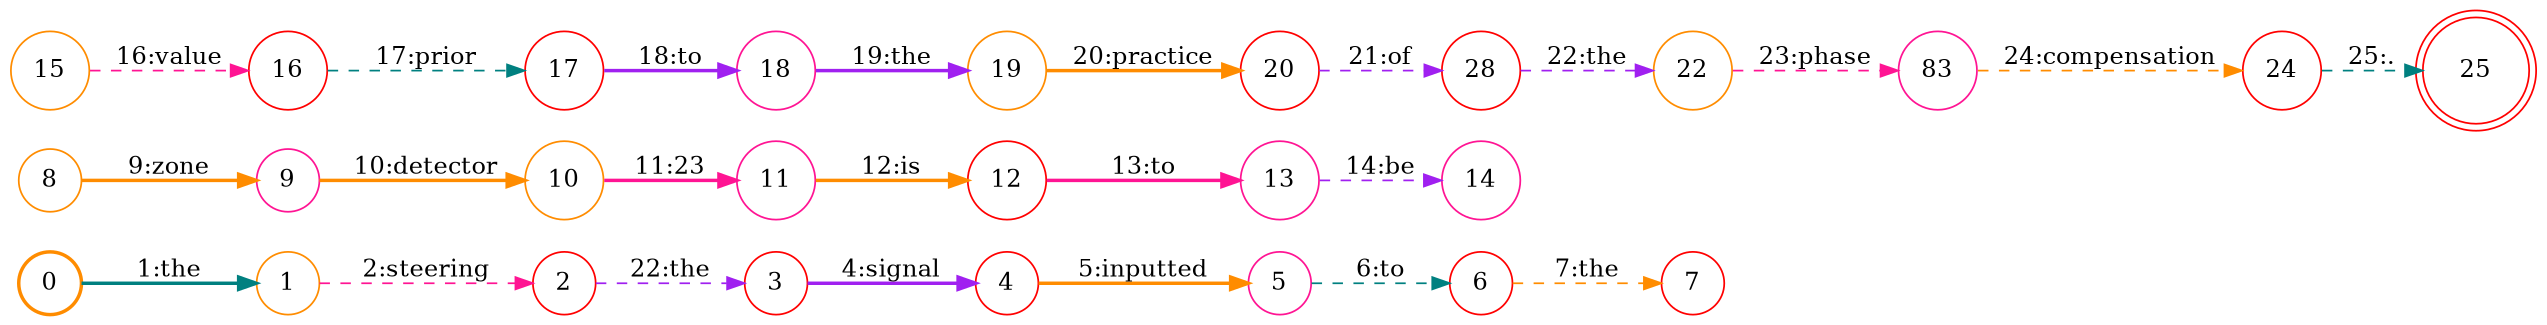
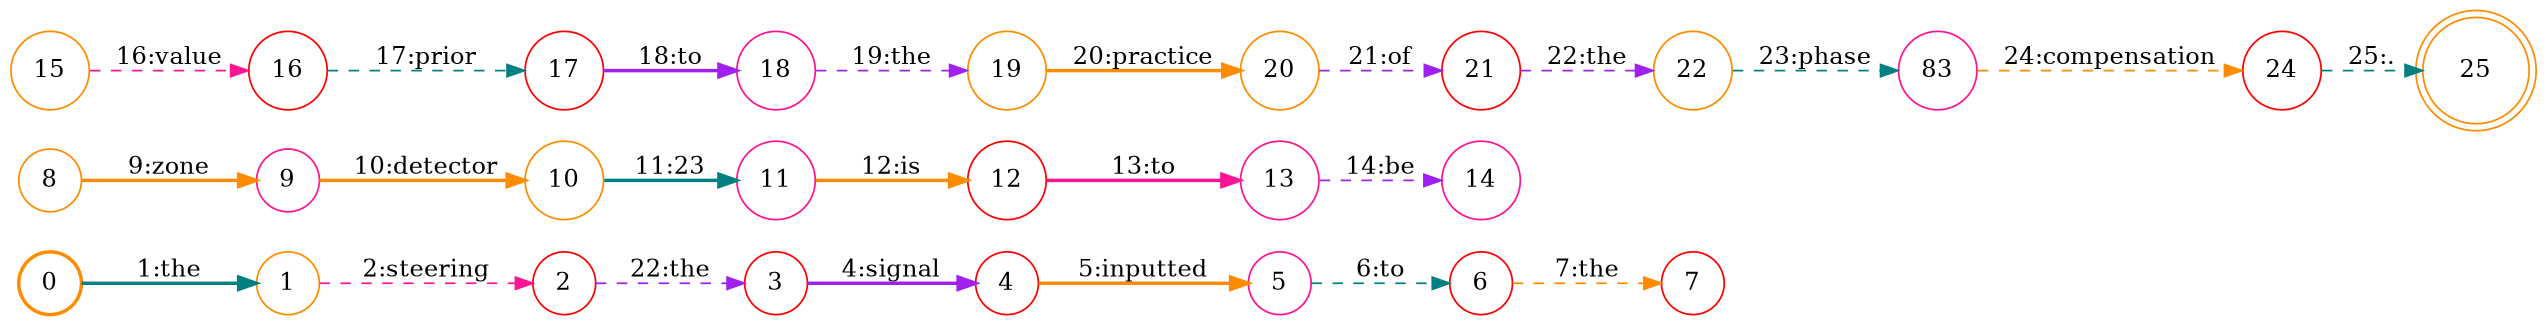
  digraph {
    nodesep=0.25
    rankdir=LR
    ranksep=0.4
    node [color=red fontsize=14 shape=circle style=solid]
    edge [color=purple fontsize=14 style=dashed]
    n1 [color=darkorange label=0 style=bold]
    n2 [color=darkorange label=1]
    n3 [label=2]
    n4 [label=3]
    n5 [label=4]
    n6 [color=deeppink label=5]
    n7 [label=6]
    n8 [label=7]
    n9 [color=darkorange label=8]
    n10 [color=deeppink label=9]
    n11 [color=darkorange label=10]
    n12 [color=deeppink label=11]
    n13 [label=12]
    n14 [color=deeppink label=13]
    n15 [color=deeppink label=14]
    n16 [color=darkorange label=15]
    n17 [label=16]
    n18 [label=17]
    n19 [color=deeppink label=18]
    n20 [color=darkorange label=19]
-   n21 [label=20]
-   n22 [label=28]
+   n21 [color=darkorange label=20]
+   n22 [label=21]
    n23 [color=darkorange label=22]
    n24 [color=deeppink label=83]
    n25 [label=24]
-   n26 [label=25 shape=doublecircle]
+   n26 [color=darkorange label=25 shape=doublecircle]
    n1 -> n2 [color=teal label="1:the" style=bold]
    n2 -> n3 [color=deeppink label="2:steering"]
    n3 -> n4 [label="22:the"]
    n4 -> n5 [label="4:signal" style=bold]
    n5 -> n6 [color=darkorange label="5:inputted" style=bold]
    n6 -> n7 [color=teal label="6:to"]
    n7 -> n8 [color=darkorange label="7:the"]
    n9 -> n10 [color=darkorange label="9:zone" style=bold]
    n10 -> n11 [color=darkorange label="10:detector" style=bold]
-   n11 -> n12 [color=deeppink label="11:23" style=bold]
+   n11 -> n12 [color=teal label="11:23" style=bold]
    n12 -> n13 [color=darkorange label="12:is" style=bold]
    n13 -> n14 [color=deeppink label="13:to" style=bold]
    n14 -> n15 [label="14:be"]
    n16 -> n17 [color=deeppink label="16:value"]
    n17 -> n18 [color=teal label="17:prior"]
    n18 -> n19 [label="18:to" style=bold]
-   n19 -> n20 [label="19:the" style=bold]
+   n19 -> n20 [label="19:the"]
    n20 -> n21 [color=darkorange label="20:practice" style=bold]
    n21 -> n22 [label="21:of"]
    n22 -> n23 [label="22:the"]
-   n23 -> n24 [color=deeppink label="23:phase"]
+   n23 -> n24 [color=teal label="23:phase"]
    n24 -> n25 [color=darkorange label="24:compensation"]
    n25 -> n26 [color=teal label="25:."]
  }
